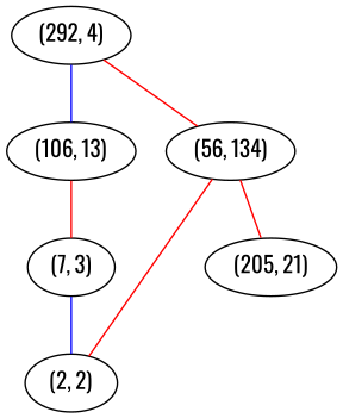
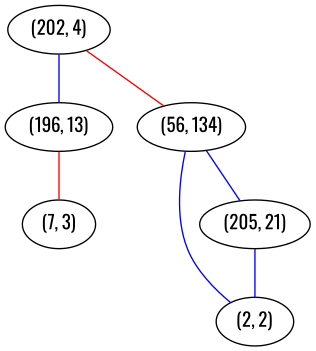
  graph {
    fontname=Oswald
    node [fontname=Oswald]
    edge [color=red fontname=Oswald weight=1]
-   "(202, 4)" [label="(292, 4)"]
-   "(196, 13)" [label="(106, 13)"]
+   "(202, 4)"
+   "(196, 13)"
    "(56, 134)"
    n4 [label="(7, 3)"]
    "(2, 2)"
    "(205, 21)"
    "(202, 4)" -- "(196, 13)" [color=blue weight=3]
    "(202, 4)" -- "(56, 134)"
    "(196, 13)" -- n4
-   "(56, 134)" -- "(2, 2)"
-   "(56, 134)" -- "(205, 21)"
-   n4 -- "(2, 2)" [color=blue weight=3]
+   "(56, 134)" -- "(2, 2)" [color=blue]
+   "(56, 134)" -- "(205, 21)" [color=blue]
+   "(205, 21)" -- "(2, 2)" [color=blue weight=3]
  }
